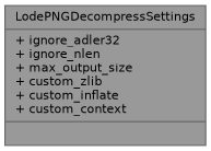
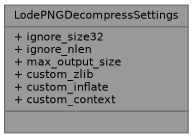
  digraph {
-   n1 [color=gray40 fillcolor=grey60 fontcolor=black fontname=Helvetica fontsize=10 height=0.2 label="{LodePNGDecompressSettings\n|+ ignore_adler32\l+ ignore_nlen\l+ max_output_size\l+ custom_zlib\l+ custom_inflate\l+ custom_context\l|}" shape=record style=filled width=0.4]
+   n1 [color=gray40 fillcolor=grey60 fontcolor=black fontname=Helvetica fontsize=10 height=0.2 label="{LodePNGDecompressSettings\n|+ ignore_size32\l+ ignore_nlen\l+ max_output_size\l+ custom_zlib\l+ custom_inflate\l+ custom_context\l|}" shape=record style=filled width=0.4]
  }
